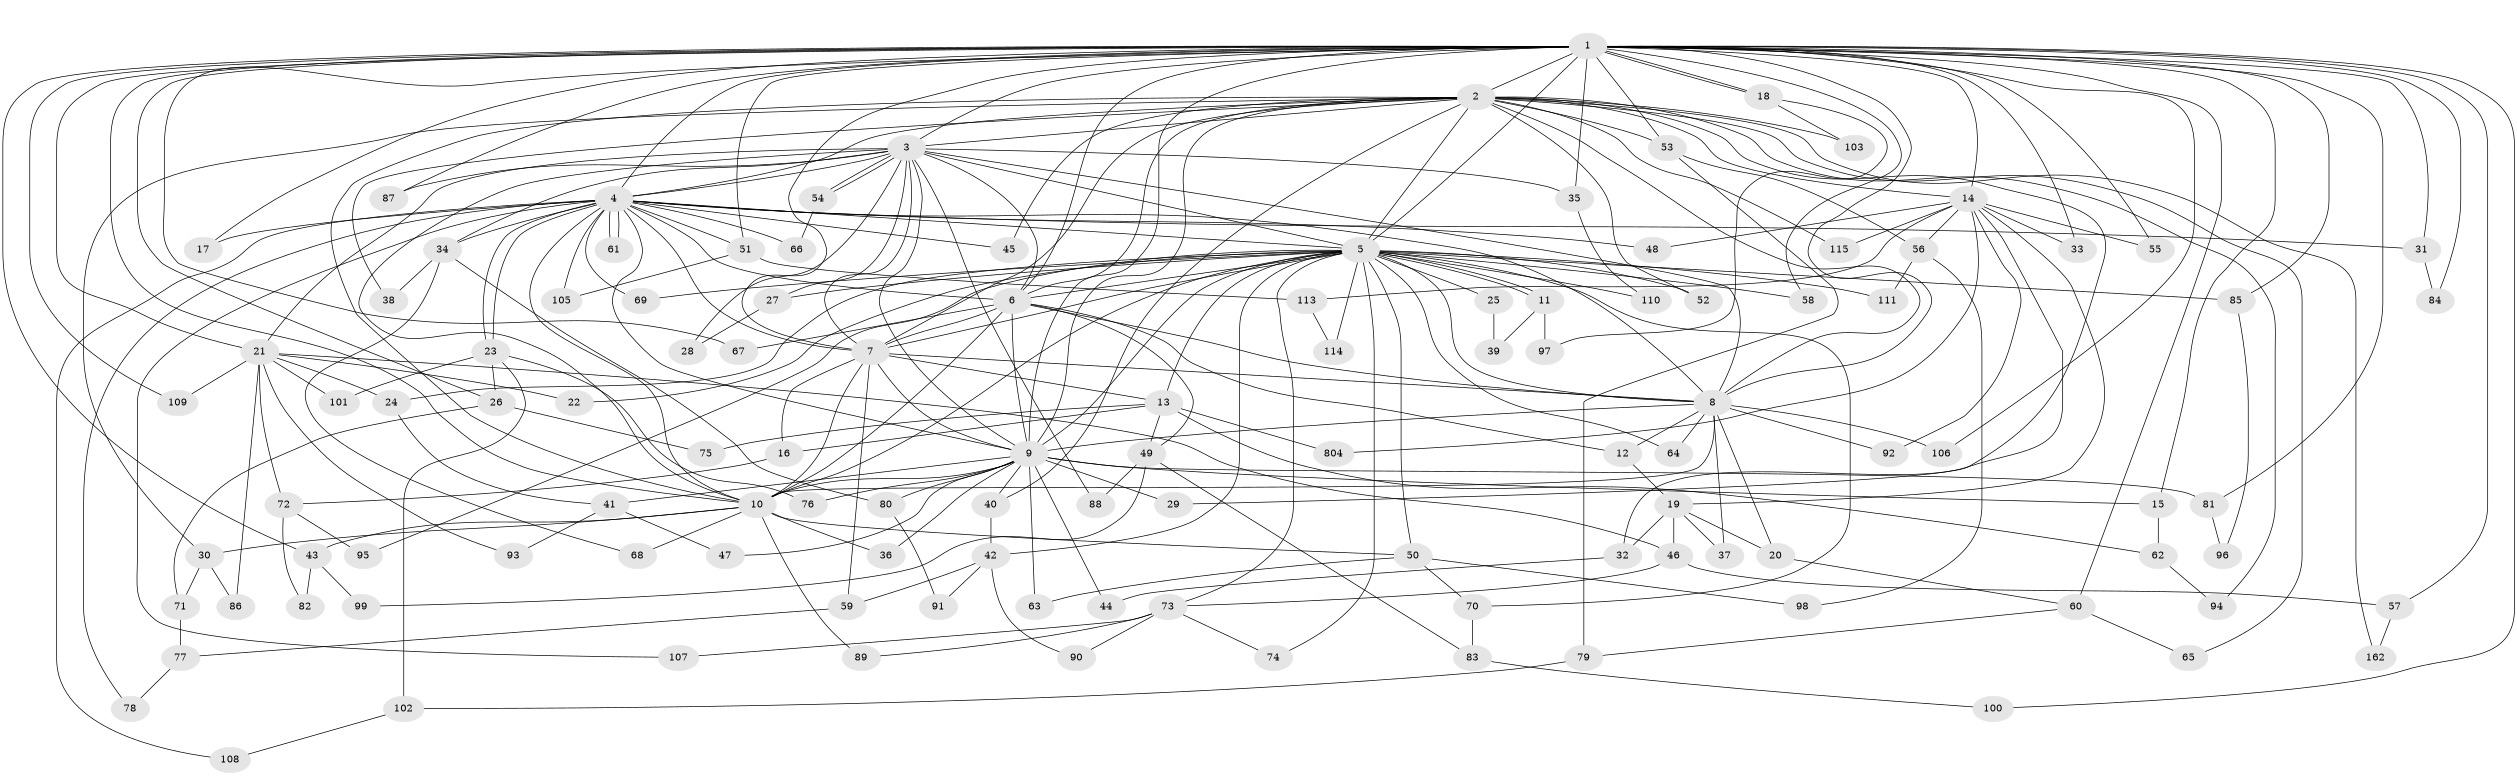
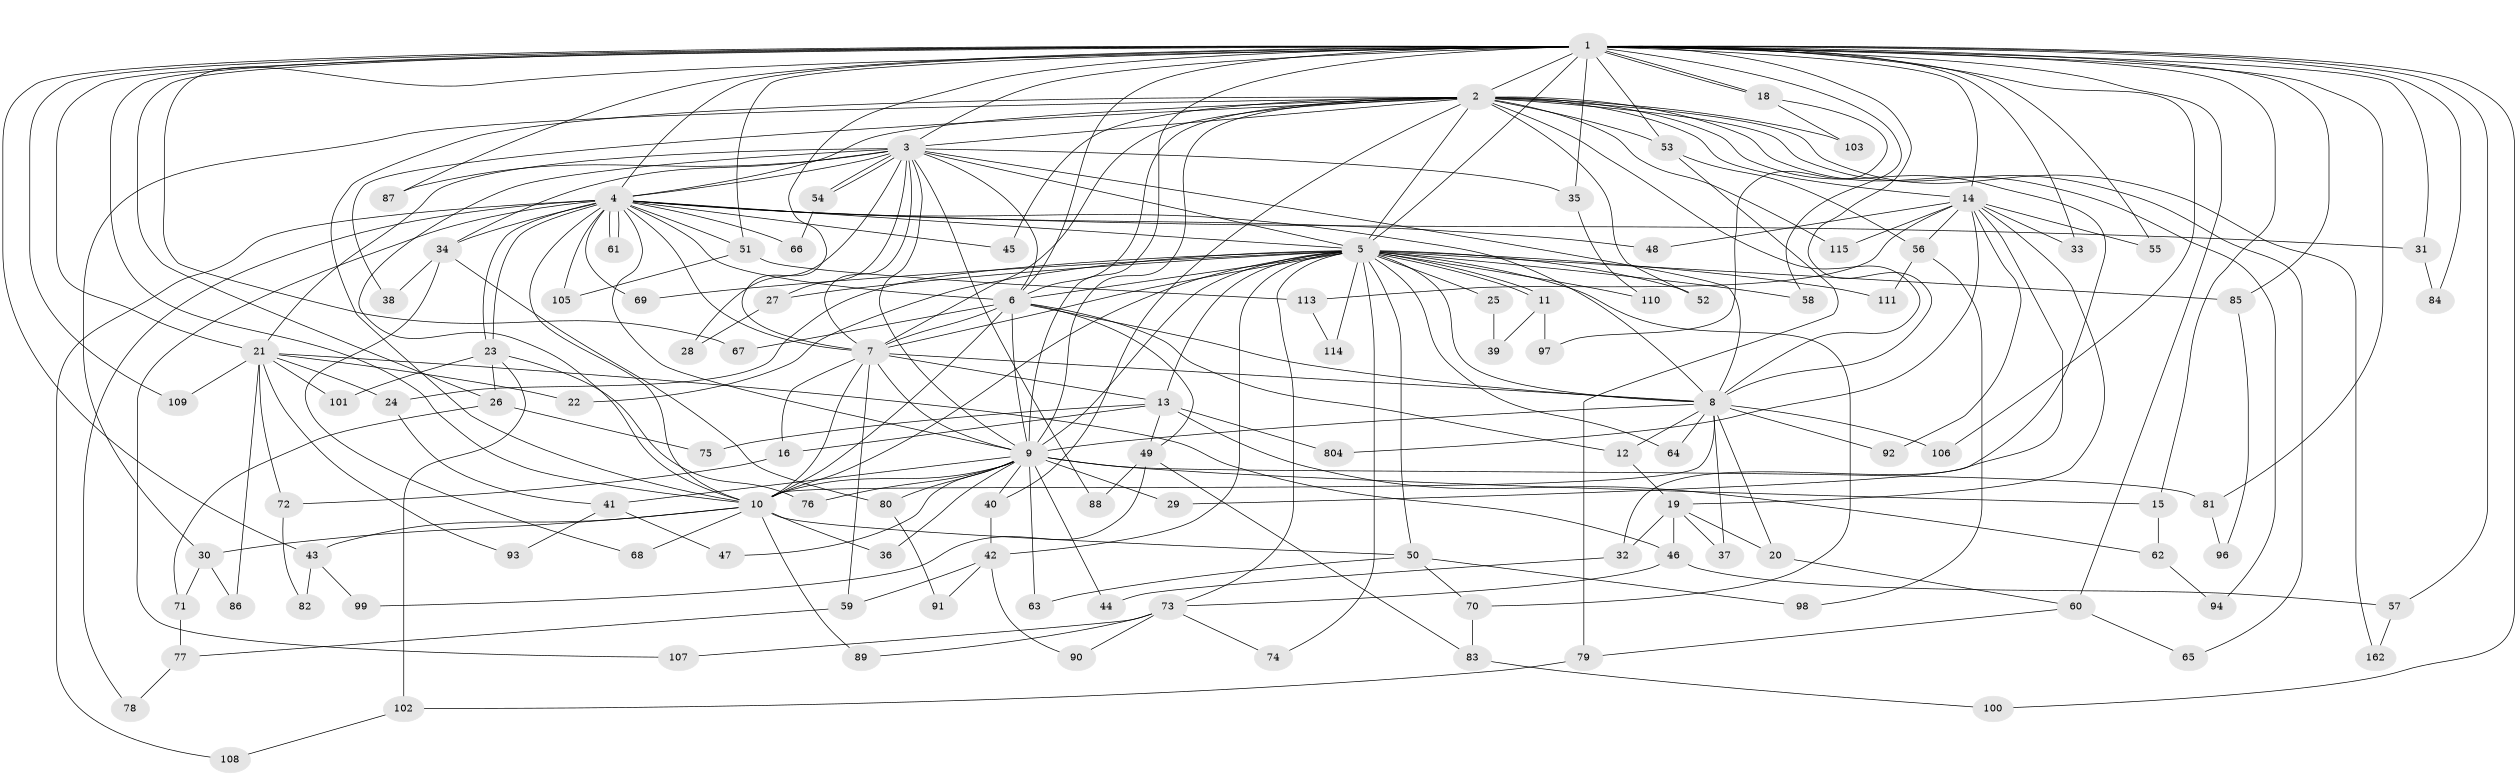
  graph {
    node [color=gray90 style=filled]
    1
    2
    3
    4
    5
    6
    7
    8
    9
    10
    14
    15
-   17
    18
    21
    26
    31
    33
    35
    43
    51
    53
    55
    57
    58
    60
    67
    81
    84
    85
    87
    100
    106
    109
    29
    30
    38
    40
    45
    52
    65
    94
    103
    n44 [label=162]
    115
    27
    28
    34
    54
    88
    23
    48
    61
    66
    69
    78
    105
    107
    108
    11
    13
    22
    24
    25
    42
    50
    64
    70
    73
    74
-   95
    110
    111
    114
    12
    49
    16
    59
    20
    37
    92
    36
    41
    44
    47
    63
    76
    80
    68
    89
    19
    n92 [label=804]
    32
    56
    113
    62
    97
    72
    46
    86
    93
    101
    75
    71
    82
    99
    79
    96
    102
    39
    90
    91
    98
    83
    77
    1 -- 2
    1 -- 3
    1 -- 4
    1 -- 5
    1 -- 6
    1 -- 7
    1 -- 8
    1 -- 9
    1 -- 10
    1 -- 14
    1 -- 15
-   1 -- 17
    1 -- 18
    1 -- 18
    1 -- 21
    1 -- 26
    1 -- 31
    1 -- 33
    1 -- 35
    1 -- 43
    1 -- 51
    1 -- 53
    1 -- 55
    1 -- 57
    1 -- 58
    1 -- 60
    1 -- 67
    1 -- 81
    1 -- 84
    1 -- 85
    1 -- 87
    1 -- 100
    1 -- 106
    1 -- 109
    2 -- 3
    2 -- 4
    2 -- 5
    2 -- 6
    2 -- 7
    2 -- 8
    2 -- 9
    2 -- 10
    2 -- 14
    2 -- 53
    2 -- 29
    2 -- 30
    2 -- 38
    2 -- 40
    2 -- 45
    2 -- 52
    2 -- 65
    2 -- 94
    2 -- 103
    2 -- n44
    2 -- 115
    3 -- 4
    3 -- 5
    3 -- 6
    3 -- 7
    3 -- 8
    3 -- 9
    3 -- 10
    3 -- 21
    3 -- 35
    3 -- 87
    3 -- 27
    3 -- 28
    3 -- 34
    3 -- 54
    3 -- 54
    3 -- 88
    4 -- 5
    4 -- 6
    4 -- 7
    4 -- 8
    4 -- 9
    4 -- 10
-   4 -- 17
    4 -- 31
    4 -- 51
    4 -- 45
    4 -- 34
    4 -- 23
    4 -- 23
    4 -- 48
    4 -- 61
    4 -- 61
    4 -- 66
    4 -- 69
    4 -- 78
    4 -- 105
    4 -- 107
    4 -- 108
    5 -- 6
    5 -- 7
    5 -- 8
    5 -- 9
    5 -- 10
    5 -- 58
    5 -- 85
    5 -- 52
    5 -- 27
    5 -- 69
    5 -- 11
    5 -- 11
    5 -- 13
    5 -- 22
    5 -- 24
    5 -- 25
    5 -- 42
    5 -- 50
    5 -- 64
    5 -- 70
    5 -- 73
    5 -- 74
-   5 -- 95
    5 -- 110
    5 -- 111
    5 -- 114
    6 -- 7
    6 -- 8
    6 -- 9
    6 -- 10
    6 -- 67
    6 -- 12
    6 -- 49
    7 -- 8
    7 -- 9
    7 -- 10
    7 -- 13
    7 -- 16
    7 -- 59
    8 -- 9
    8 -- 10
    8 -- 106
    8 -- 64
    8 -- 12
    8 -- 20
    8 -- 37
    8 -- 92
    9 -- 10
    9 -- 15
    9 -- 81
    9 -- 29
    9 -- 40
    9 -- 36
    9 -- 41
    9 -- 44
    9 -- 47
    9 -- 63
    9 -- 76
    9 -- 80
    10 -- 43
    10 -- 30
    10 -- 50
    10 -- 36
    10 -- 68
    10 -- 89
    14 -- 33
    14 -- 55
    14 -- 115
    14 -- 48
    14 -- 92
    14 -- 19
    14 -- n92
    14 -- 32
    14 -- 56
    14 -- 113
    15 -- 62
    18 -- 103
    18 -- 97
    21 -- 109
    21 -- 22
    21 -- 24
    21 -- 72
    21 -- 46
    21 -- 86
    21 -- 93
    21 -- 101
    26 -- 75
    26 -- 71
    31 -- 84
    35 -- 110
    43 -- 82
    43 -- 99
    51 -- 105
    51 -- 113
    53 -- 56
    53 -- 79
    57 -- n44
    60 -- 65
    60 -- 79
    81 -- 96
    85 -- 96
    30 -- 86
    30 -- 71
    40 -- 42
    27 -- 28
    34 -- 38
    34 -- 80
    34 -- 68
    54 -- 66
    23 -- 26
    23 -- 76
    23 -- 101
    23 -- 102
    11 -- 97
    11 -- 39
    13 -- 49
    13 -- 16
    13 -- n92
    13 -- 62
    13 -- 75
    24 -- 41
    25 -- 39
    42 -- 59
    42 -- 90
    42 -- 91
    50 -- 70
    50 -- 63
    50 -- 98
    70 -- 83
    73 -- 107
    73 -- 74
    73 -- 89
    73 -- 90
    12 -- 19
    49 -- 88
    49 -- 99
    49 -- 83
    16 -- 72
    59 -- 77
    20 -- 60
    41 -- 47
    41 -- 93
    80 -- 91
    19 -- 20
    19 -- 37
    19 -- 32
    19 -- 46
    32 -- 44
    56 -- 111
    56 -- 98
    113 -- 114
    62 -- 94
-   72 -- 95
    72 -- 82
    46 -- 57
    46 -- 73
    71 -- 77
    79 -- 102
    102 -- 108
    83 -- 100
    77 -- 78
  }
